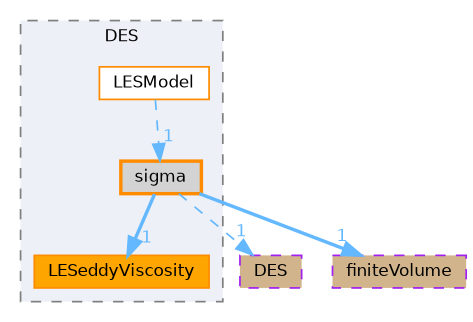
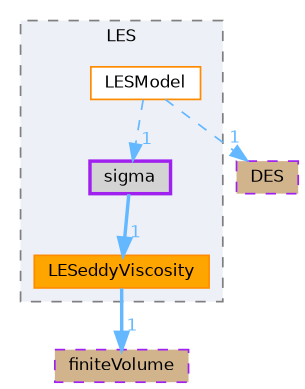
  digraph {
    compound=true
    node [color=purple fillcolor=tan fontname=Helvetica fontsize=10 shape=box style=filled]
    edge [color=steelblue1 fontcolor=steelblue1 fontname=Helvetica fontsize=10 headlabel=1 labeldistance=1.5 labelfontname=Helvetica labelfontsize=10 style=dashed]
    n1 [color=darkorange fillcolor=orange height=0.2 label=LESeddyViscosity width=0.4]
    n2 [color=darkorange fillcolor=white height=0.2 label=LESModel width=0.4]
-   n3 [color=darkorange fillcolor=lightgrey height=0.2 label=sigma style="filled,bold" width=0.4]
+   n3 [fillcolor=lightgrey height=0.2 label=sigma style="filled,bold" width=0.4]
    n4 [height=0.2 label=DES style="filled,dashed" width=0.4]
    n5 [height=0.2 label=finiteVolume style="filled,dashed" width=0.4]
    subgraph cluster_1 {
      bgcolor="#edf0f7"
      fontname=Helvetica
      fontsize=10
-     label=DES
+     label=LES
      pencolor=grey50
      style="filled,dashed"
      n1
      n2
      n3
    }
    n2 -> n3
    n3 -> n1 [style=bold]
-   n3 -> n4
-   n3 -> n5 [style=bold]
+   n2 -> n4
+   n1 -> n5 [style=bold]
  }
